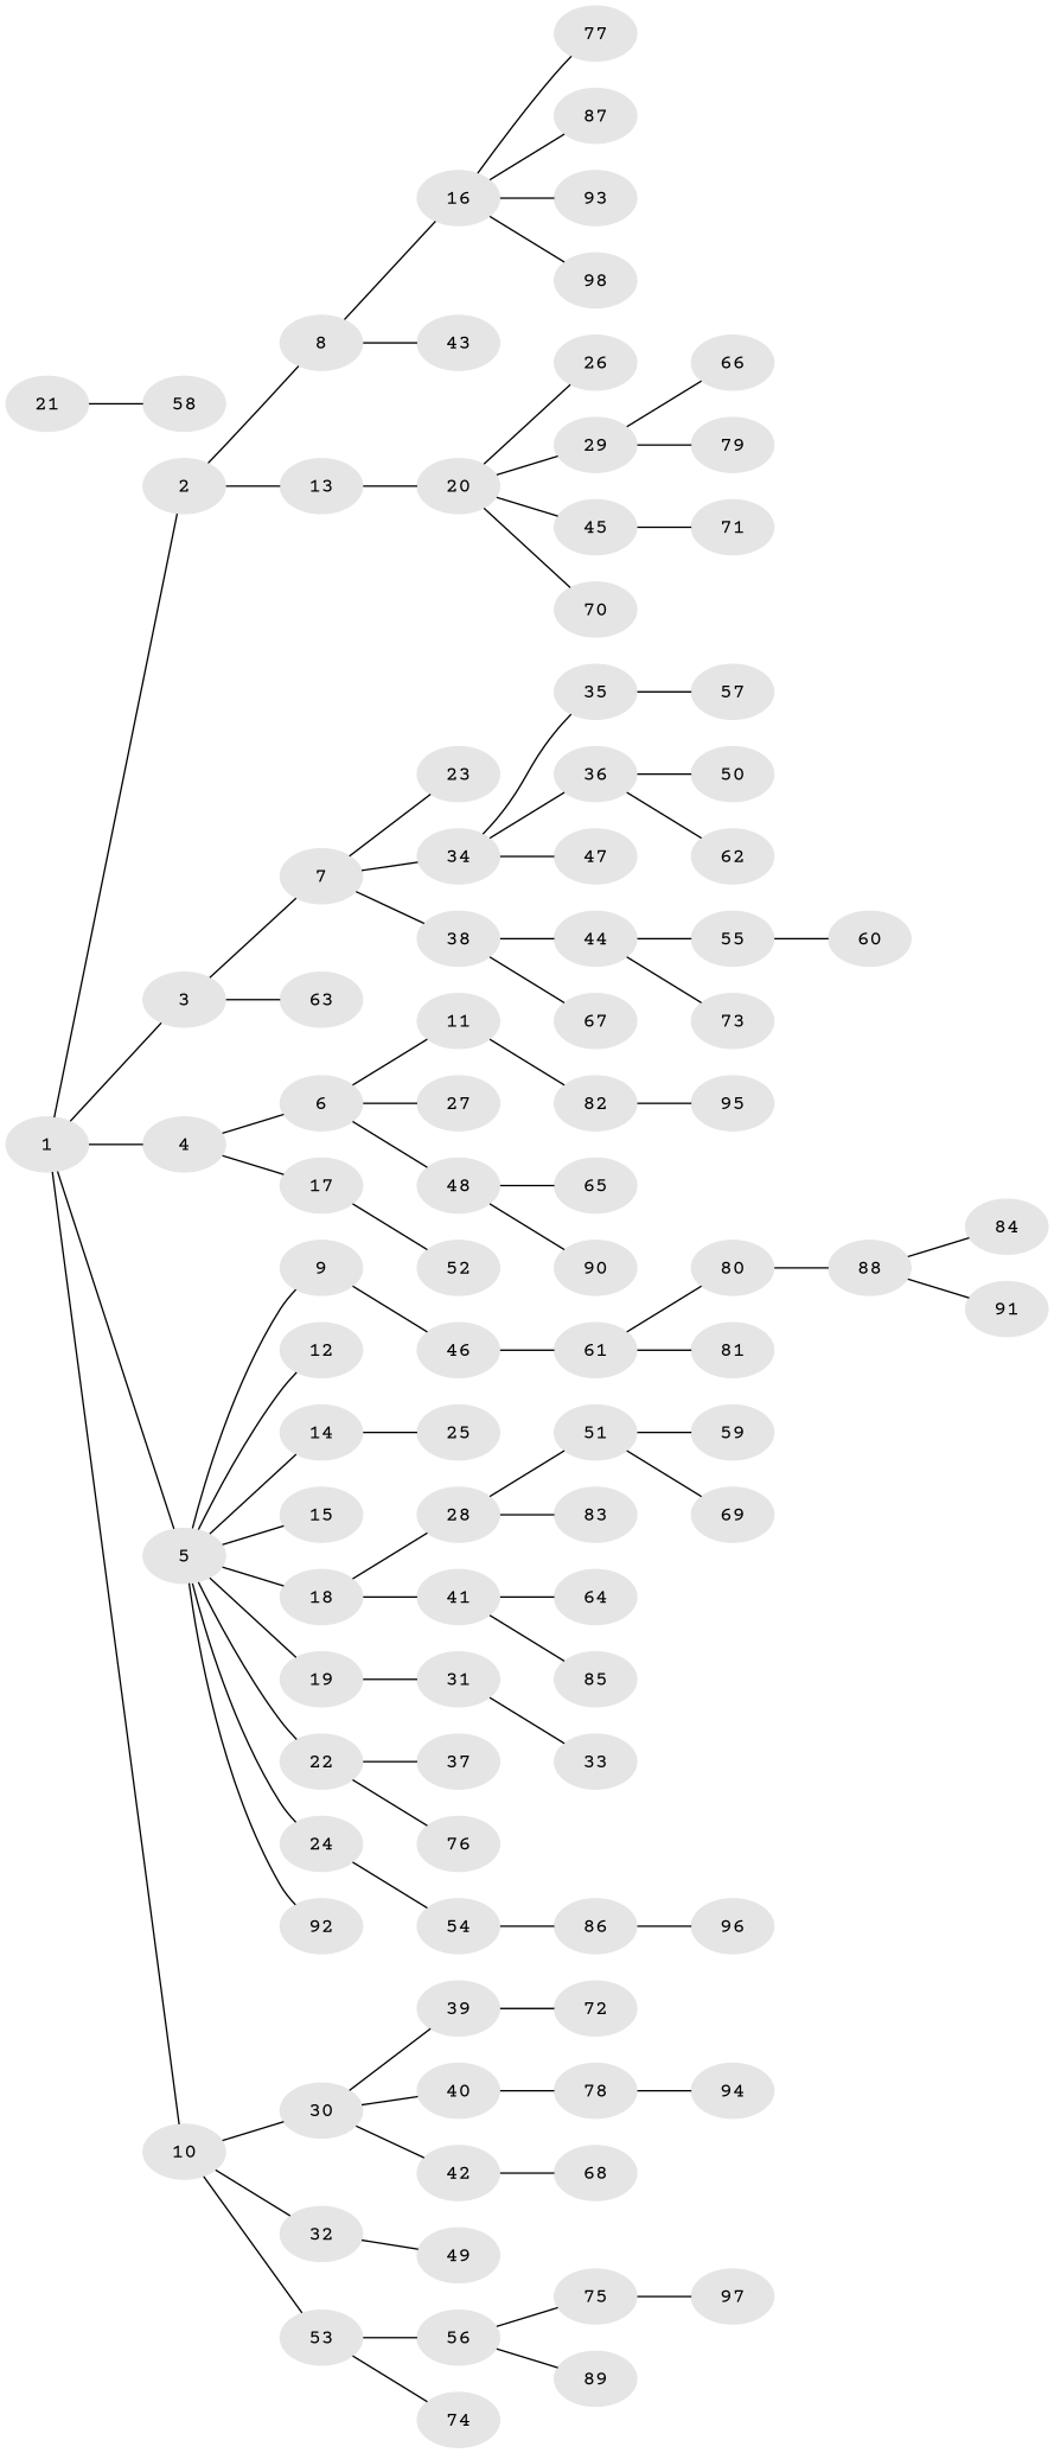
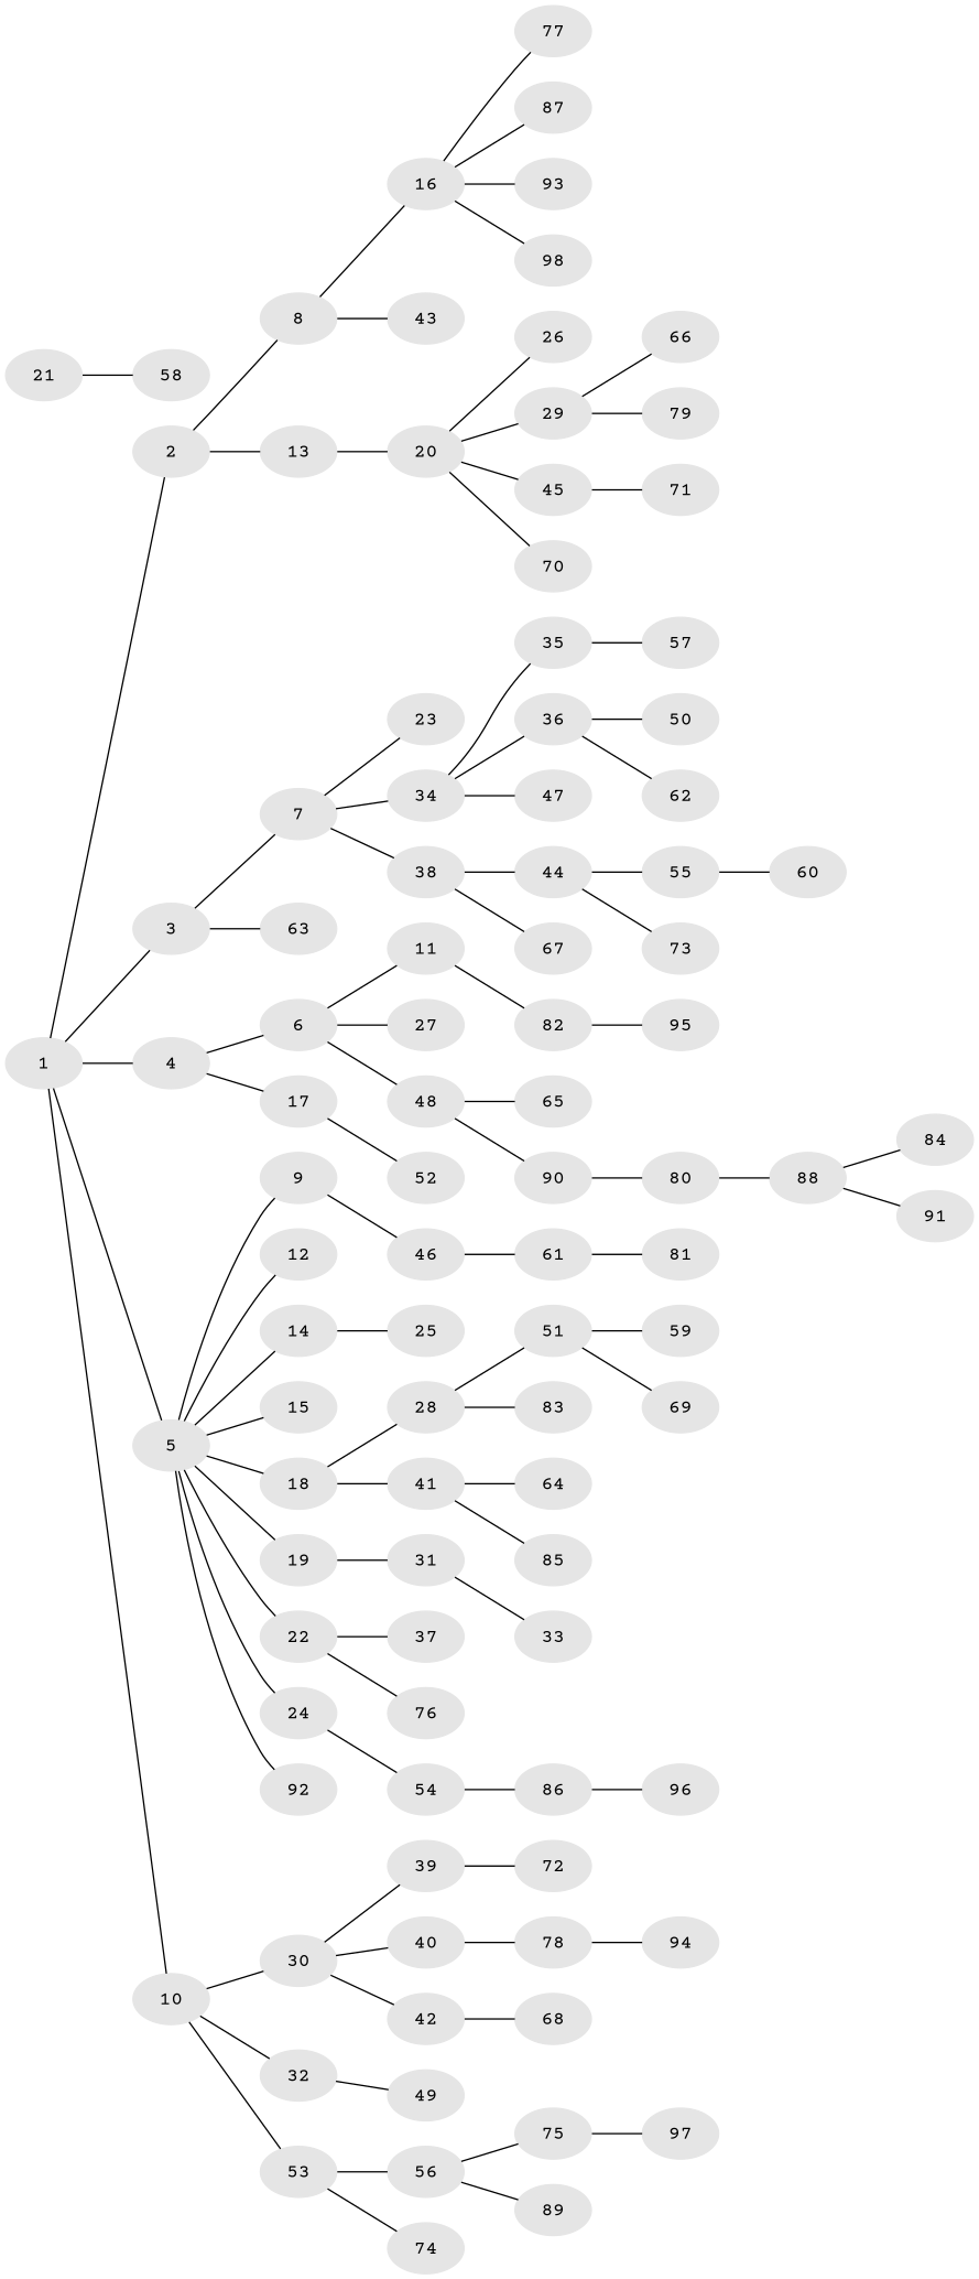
  graph {
    fontname="Courier Prime"
    rankdir=LR
    node [color=gray90 fontname="Courier Prime" style=filled]
    edge [fontname="Courier Prime"]
    1
    2
    3
    4
    5
    10
    8
    13
    7
    63
    6
    17
    9
    12
    14
    15
    18
    19
    22
    24
    92
    30
    32
    53
    16
    43
    20
    23
    34
    38
    11
    27
    48
    52
    46
    25
    28
    41
    31
    37
    76
    54
    82
    65
    90
    35
    36
    47
    44
    67
    77
    87
    93
    98
    61
    21
    58
    39
    40
    42
    49
    56
    74
    95
    26
    29
    45
    70
    51
    83
    64
    85
    33
    66
    79
    71
    86
    59
    69
    72
    78
    68
    57
    50
    62
    55
    73
    94
    60
    80
    81
    75
    89
    96
    97
    88
    84
    91
    1 -- 2
    1 -- 3
    1 -- 4
    1 -- 5
    1 -- 10
    2 -- 8
    2 -- 13
    3 -- 7
    3 -- 63
    4 -- 6
    4 -- 17
    5 -- 9
    5 -- 12
    5 -- 14
    5 -- 15
    5 -- 18
    5 -- 19
    5 -- 22
    5 -- 24
    5 -- 92
    10 -- 30
    10 -- 32
    10 -- 53
    8 -- 16
    8 -- 43
    13 -- 20
    7 -- 23
    7 -- 34
    7 -- 38
    6 -- 11
    6 -- 27
    6 -- 48
    17 -- 52
    9 -- 46
    14 -- 25
    18 -- 28
    18 -- 41
    19 -- 31
    22 -- 37
    22 -- 76
    24 -- 54
    30 -- 39
    30 -- 40
    30 -- 42
    32 -- 49
    53 -- 56
    53 -- 74
    16 -- 77
    16 -- 87
    16 -- 93
    16 -- 98
    20 -- 26
    20 -- 29
    20 -- 45
    20 -- 70
    34 -- 35
    34 -- 36
    34 -- 47
    38 -- 44
    38 -- 67
    11 -- 82
    48 -- 65
    48 -- 90
    46 -- 61
    28 -- 51
    28 -- 83
    41 -- 64
    41 -- 85
    31 -- 33
    54 -- 86
    82 -- 95
    35 -- 57
    36 -- 50
    36 -- 62
    44 -- 55
    44 -- 73
-   61 -- 80
+   90 -- 80
    61 -- 81
    21 -- 58
    39 -- 72
    40 -- 78
    42 -- 68
    56 -- 75
    56 -- 89
    29 -- 66
    29 -- 79
    45 -- 71
    51 -- 59
    51 -- 69
    86 -- 96
    78 -- 94
    55 -- 60
    80 -- 88
    75 -- 97
    88 -- 84
    88 -- 91
  }
